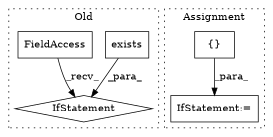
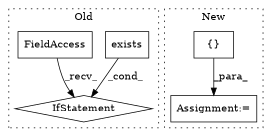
  digraph {
    node [shape=box]
    n1 [a=32 l="7,1" label=exists s="2937,2965"]
    n2 [a=25 l="4,2" label=IfStatement s="2924,2966" shape=diamond]
    n3 [a=22 l=7 label=FieldAccess s=2929]
    n4 [a=4 l=2 label="{}" s=3034]
-   n5 [a=7 l=1 label="IfStatement:=" s=3009]
+   n5 [a=7 l=1 label="Assignment:=" s=3009]
    subgraph cluster_1 {
      label=Old
      style=dotted
      n1
      n2
      n3
    }
    subgraph cluster_2 {
-     label=Assignment
+     label=New
      style=dotted
      n4
      n5
    }
-   n1 -> n2 [label=_para_]
+   n1 -> n2 [label=_cond_]
    n3 -> n2 [label=_recv_]
    n4 -> n5 [label=_para_]
  }
